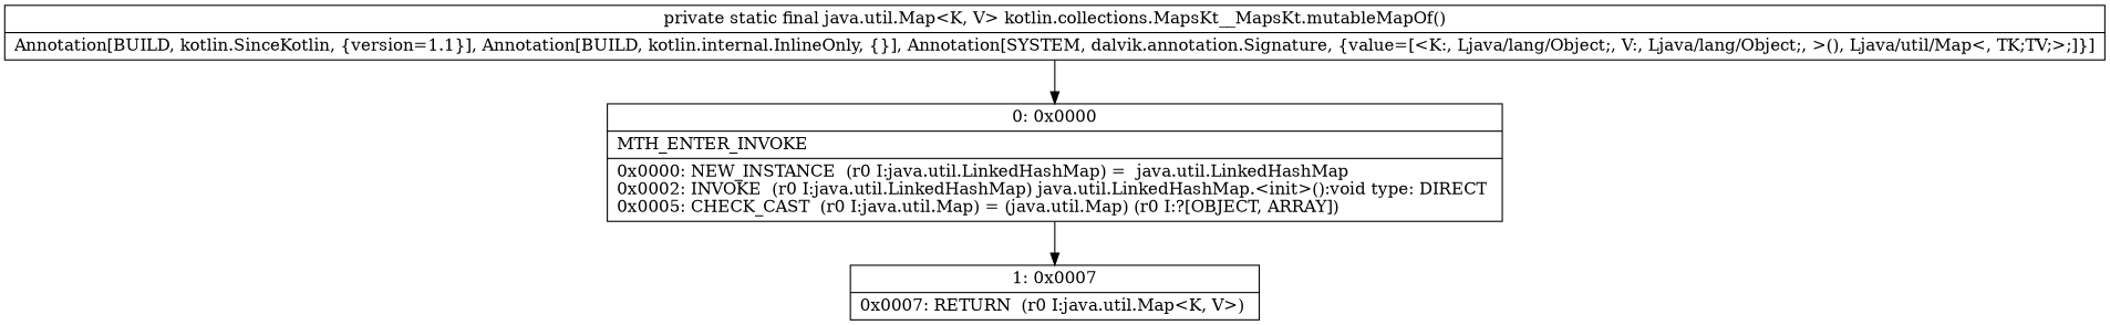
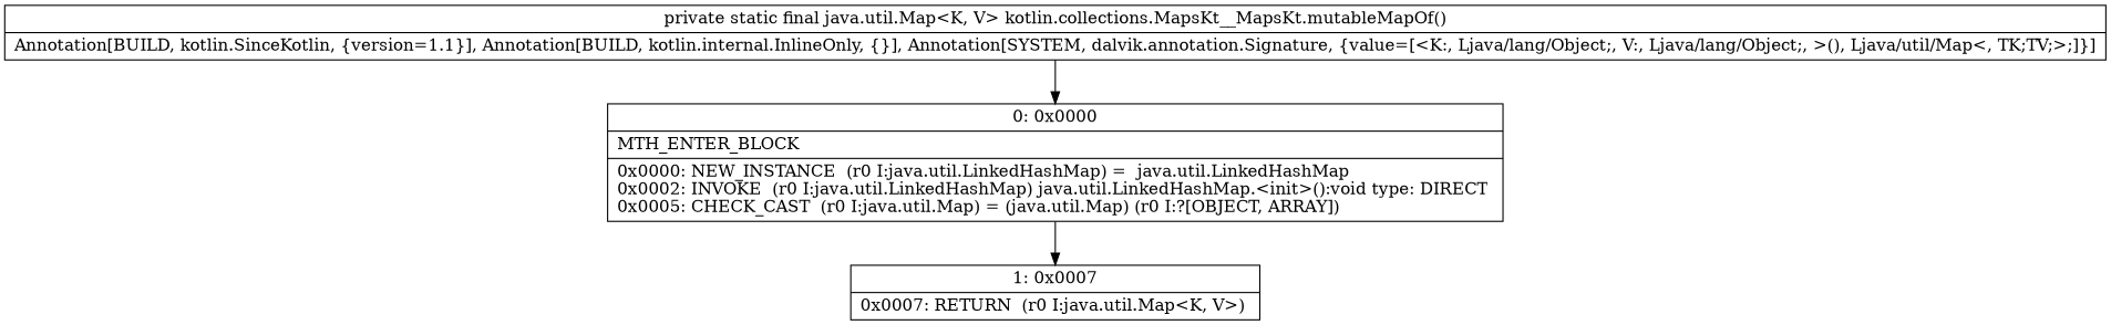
  digraph {
    node [shape=record]
-   n1 [label="{0\:\ 0x0000|MTH_ENTER_INVOKE\l|0x0000: NEW_INSTANCE  (r0 I:java.util.LinkedHashMap) =  java.util.LinkedHashMap \l0x0002: INVOKE  (r0 I:java.util.LinkedHashMap) java.util.LinkedHashMap.\<init\>():void type: DIRECT \l0x0005: CHECK_CAST  (r0 I:java.util.Map) = (java.util.Map) (r0 I:?[OBJECT, ARRAY]) \l}"]
+   n1 [label="{0\:\ 0x0000|MTH_ENTER_BLOCK\l|0x0000: NEW_INSTANCE  (r0 I:java.util.LinkedHashMap) =  java.util.LinkedHashMap \l0x0002: INVOKE  (r0 I:java.util.LinkedHashMap) java.util.LinkedHashMap.\<init\>():void type: DIRECT \l0x0005: CHECK_CAST  (r0 I:java.util.Map) = (java.util.Map) (r0 I:?[OBJECT, ARRAY]) \l}"]
    n2 [label="{1\:\ 0x0007|0x0007: RETURN  (r0 I:java.util.Map\<K, V\>) \l}"]
    n3 [label="{private static final java.util.Map\<K, V\> kotlin.collections.MapsKt__MapsKt.mutableMapOf()  | Annotation[BUILD, kotlin.SinceKotlin, \{version=1.1\}], Annotation[BUILD, kotlin.internal.InlineOnly, \{\}], Annotation[SYSTEM, dalvik.annotation.Signature, \{value=[\<K:, Ljava\/lang\/Object;, V:, Ljava\/lang\/Object;, \>(), Ljava\/util\/Map\<, TK;TV;\>;]\}]\l}"]
    n1 -> n2
    n3 -> n1
  }
